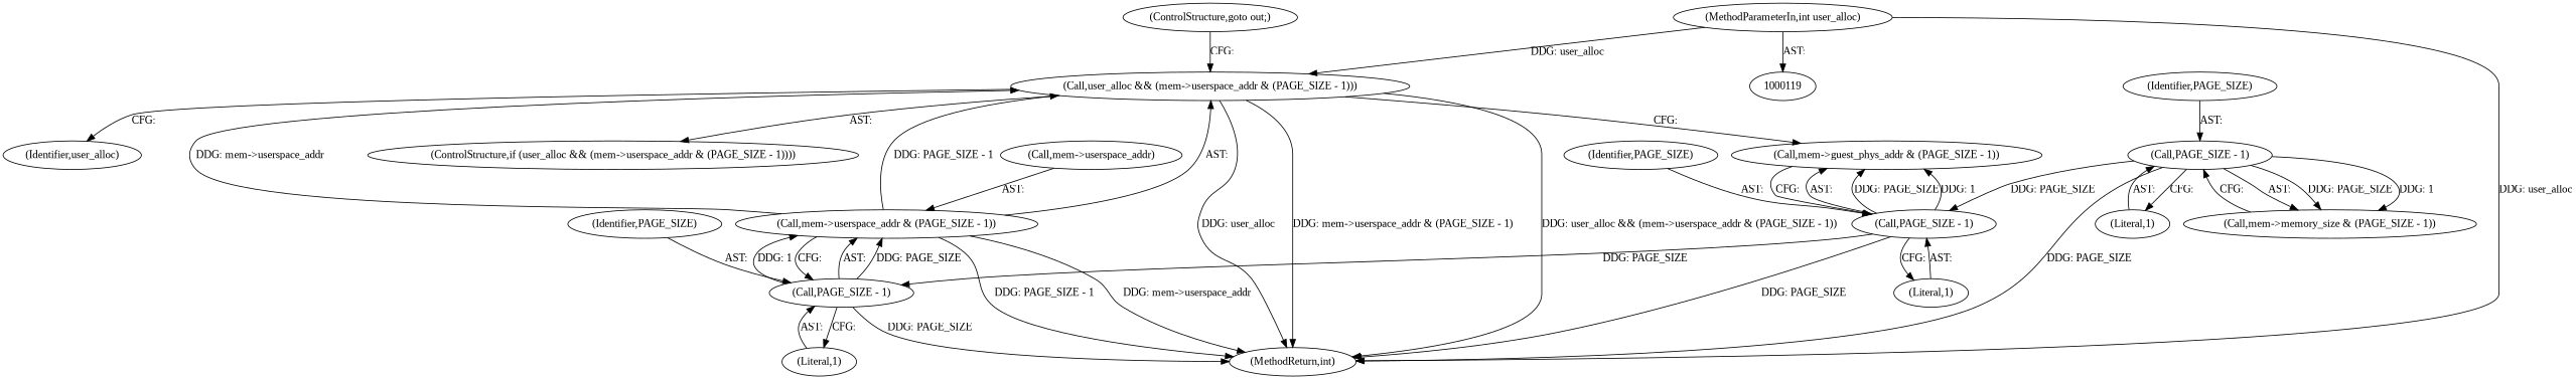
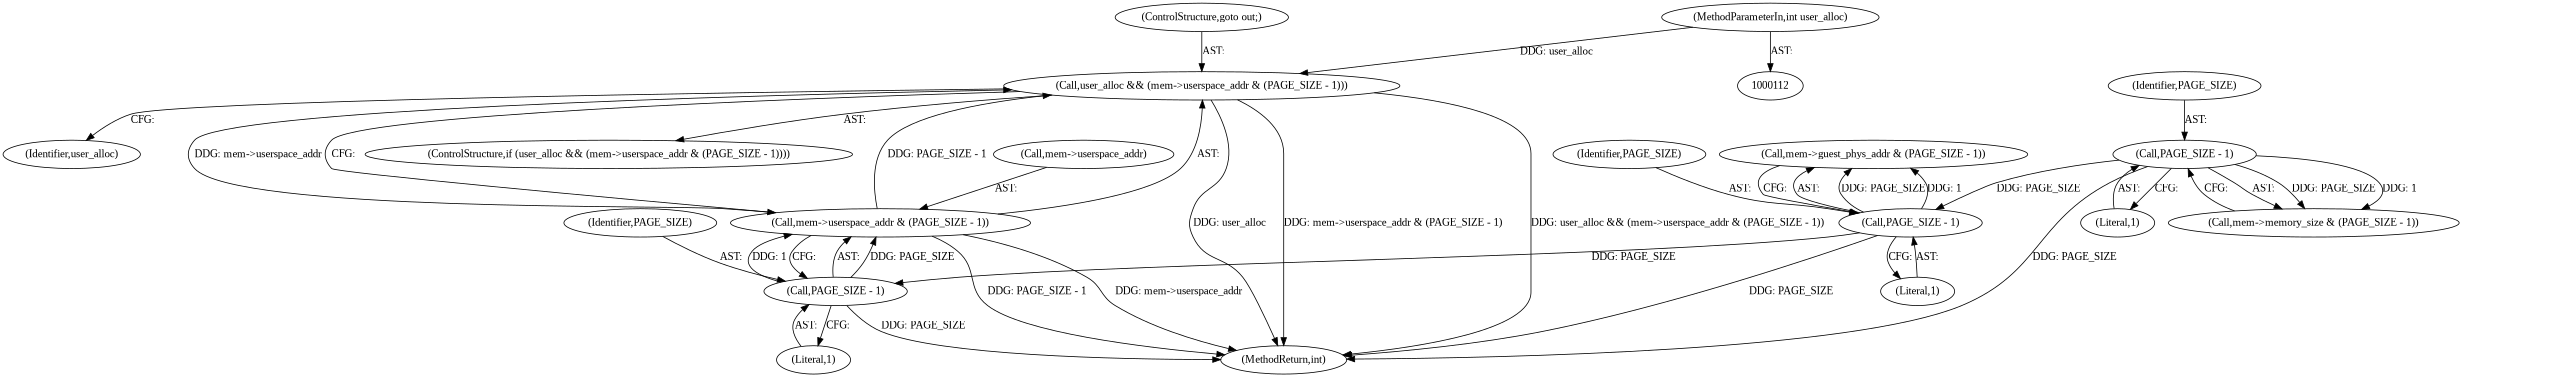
  digraph {
    fontname="Liberation Serif"
    node [fontname="Liberation Serif"]
    edge [fontname="Liberation Serif"]
    n1 [label="(Call,user_alloc && (mem->userspace_addr & (PAGE_SIZE - 1)))"]
    n2 [label="(Call,mem->userspace_addr & (PAGE_SIZE - 1))"]
    n3 [label="(MethodReturn,int)"]
    n4 [label="(Identifier,user_alloc)"]
    n5 [label="(ControlStructure,if (user_alloc && (mem->userspace_addr & (PAGE_SIZE - 1))))"]
    n6 [label="(Call,PAGE_SIZE - 1)"]
    n7 [label="(MethodParameterIn,int user_alloc)"]
-   1000112 [label=1000119]
+   1000112
    n9 [label="(Literal,1)"]
    n10 [label="(Call,PAGE_SIZE - 1)"]
    n11 [label="(Call,mem->guest_phys_addr & (PAGE_SIZE - 1))"]
    n12 [label="(Literal,1)"]
    n13 [label="(Call,PAGE_SIZE - 1)"]
    n14 [label="(Call,mem->memory_size & (PAGE_SIZE - 1))"]
    n15 [label="(Literal,1)"]
    n16 [label="(Call,mem->userspace_addr)"]
    n17 [label="(Identifier,PAGE_SIZE)"]
    n18 [label="(ControlStructure,goto out;)"]
    n19 [label="(Identifier,PAGE_SIZE)"]
    n20 [label="(Identifier,PAGE_SIZE)"]
-   n1 -> n11 [label="CFG: "]
+   n1 -> n2 [label="CFG: "]
    n1 -> n3 [label="DDG: user_alloc"]
    n1 -> n3 [label="DDG: mem->userspace_addr & (PAGE_SIZE - 1)"]
    n1 -> n3 [label="DDG: user_alloc && (mem->userspace_addr & (PAGE_SIZE - 1))"]
    n1 -> n4 [label="CFG: "]
    n1 -> n5 [label="AST: "]
    n2 -> n1 [label="AST: "]
    n2 -> n1 [label="DDG: mem->userspace_addr"]
    n2 -> n1 [label="DDG: PAGE_SIZE - 1"]
    n2 -> n3 [label="DDG: PAGE_SIZE - 1"]
    n2 -> n3 [label="DDG: mem->userspace_addr"]
    n2 -> n6 [label="CFG: "]
    n6 -> n2 [label="AST: "]
    n6 -> n2 [label="DDG: PAGE_SIZE"]
    n6 -> n2 [label="DDG: 1"]
    n6 -> n3 [label="DDG: PAGE_SIZE"]
    n6 -> n9 [label="CFG: "]
    n7 -> n1 [label="DDG: user_alloc"]
-   n7 -> n3 [label="DDG: user_alloc"]
    n7 -> 1000112 [label="AST: "]
    n9 -> n6 [label="AST: "]
    n10 -> n3 [label="DDG: PAGE_SIZE"]
    n10 -> n6 [label="DDG: PAGE_SIZE"]
    n10 -> n11 [label="AST: "]
    n10 -> n11 [label="DDG: PAGE_SIZE"]
    n10 -> n11 [label="DDG: 1"]
    n10 -> n12 [label="CFG: "]
    n11 -> n10 [label="CFG: "]
    n12 -> n10 [label="AST: "]
    n13 -> n3 [label="DDG: PAGE_SIZE"]
    n13 -> n10 [label="DDG: PAGE_SIZE"]
    n13 -> n14 [label="AST: "]
    n13 -> n14 [label="DDG: PAGE_SIZE"]
    n13 -> n14 [label="DDG: 1"]
    n13 -> n15 [label="CFG: "]
    n14 -> n13 [label="CFG: "]
    n15 -> n13 [label="AST: "]
    n16 -> n2 [label="AST: "]
    n17 -> n13 [label="AST: "]
-   n18 -> n1 [label="CFG: "]
+   n18 -> n1 [label="AST: "]
    n19 -> n6 [label="AST: "]
    n20 -> n10 [label="AST: "]
  }
